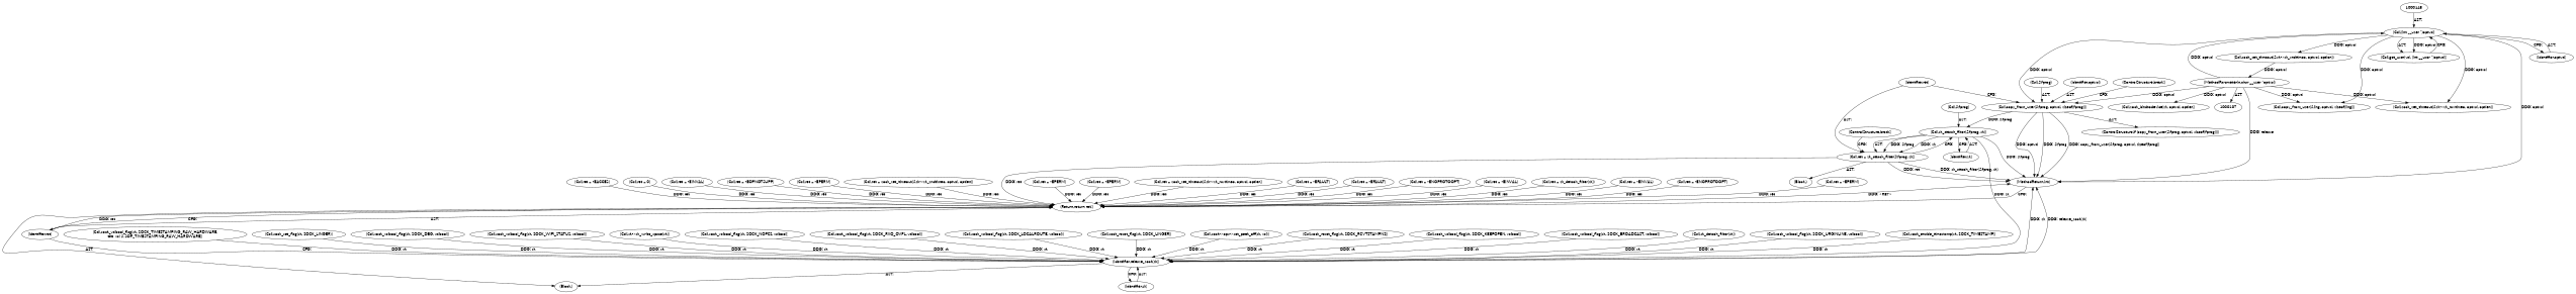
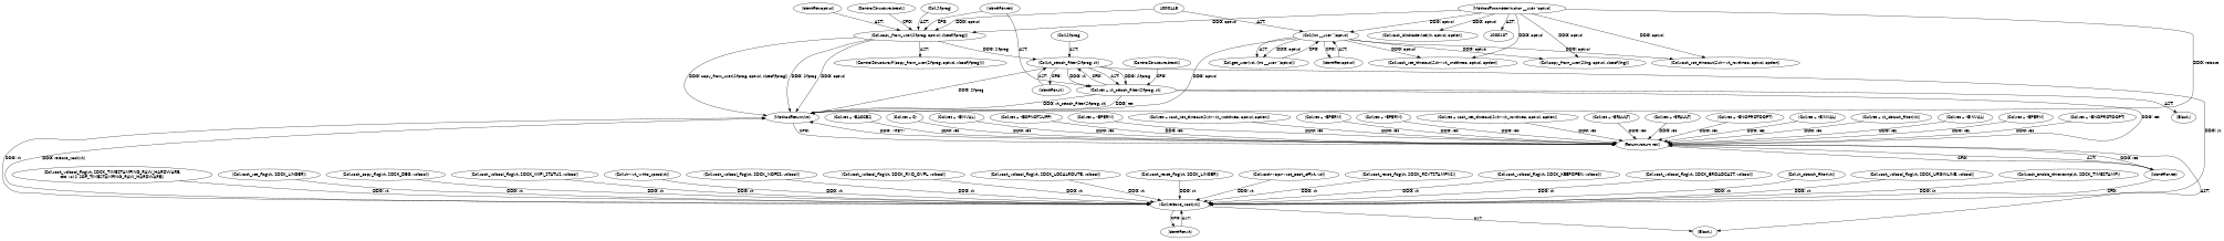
  digraph {
    fontname=Lato
    node [fontname=Lato]
    edge [fontname=Lato]
    n1 [label="(Call,copy_from_user(&fprog, optval, sizeof(fprog)))"]
    n2 [label="(Call,sk_attach_filter(&fprog, sk))"]
    n3 [label="(ControlStructure,if (copy_from_user(&fprog, optval, sizeof(fprog))))"]
    n4 [label="(MethodReturn,int)"]
    n5 [label="(Call,ret = sk_attach_filter(&fprog, sk))"]
-   n6 [label="(Identifier,release_sock(sk))"]
+   n6 [label="(Call,release_sock(sk))"]
    n7 [label="(Identifier,sk)"]
    n8 [label="(Return,return ret;)"]
    n9 [label="(Call,(int __user *)optval)"]
    n10 [label="(Call,get_user(val, (int __user *)optval))"]
    n11 [label="(Call,sock_set_timeout(&sk->sk_sndtimeo, optval, optlen))"]
    n12 [label="(Call,copy_from_user(&ling, optval, sizeof(ling)))"]
    n13 [label="(Identifier,optval)"]
    n14 [label="(Call,sock_set_timeout(&sk->sk_rcvtimeo, optval, optlen))"]
    n15 [label="(MethodParameterIn,char __user *optval)"]
    n16 [label="(Call,sock_bindtodevice(sk, optval, optlen))"]
    1000107
    n18 [label="(Block,)"]
    n19 [label="(Block,)"]
    n20 [label="(Identifier,sk)"]
    n21 [label="(Identifier,ret)"]
    n22 [label="(Call,ret = -ENOPROTOOPT)"]
    n23 [label="(Call,sock_valbool_flag(sk, SOCK_TIMESTAMPING_RAW_HARDWARE,\n\t\t\t\t  val & SOF_TIMESTAMPING_RAW_HARDWARE))"]
    n24 [label="(Call,ret = -EPERM)"]
    n25 [label="(Call,&fprog)"]
    n26 [label="(Call,ret = -EACCES)"]
    n27 [label="(Call,sock_set_flag(sk, SOCK_LINGER))"]
    n28 [label="(ControlStructure,break;)"]
-   n29 [label="(Call,sock_valbool_flag(sk, SOCK_DBG, valbool))"]
+   n29 [label="(Call,sock_copy_flag(sk, SOCK_DBG, valbool))"]
    n30 [label="(Call,ret = 0)"]
    n31 [label="(Call,ret = -EINVAL)"]
    n32 [label="(Call,sock_valbool_flag(sk, SOCK_WIFI_STATUS, valbool))"]
    n33 [label="(Call,ret = -EOPNOTSUPP)"]
    n34 [label="(Call,&fprog)"]
    n35 [label="(Call,sk->sk_write_space(sk))"]
    n36 [label="(Call,ret = -EPERM)"]
    n37 [label="(Call,sock_valbool_flag(sk, SOCK_NOFCS, valbool))"]
    n38 [label="(Call,sock_valbool_flag(sk, SOCK_RXQ_OVFL, valbool))"]
    n39 [label="(Call,sock_valbool_flag(sk, SOCK_LOCALROUTE, valbool))"]
    n40 [label="(Identifier,ret)"]
    n41 [label="(Call,sock_reset_flag(sk, SOCK_LINGER))"]
    n42 [label="(Call,ret = sock_set_timeout(&sk->sk_sndtimeo, optval, optlen))"]
    n43 [label="(Call,ret = -EPERM)"]
    n44 [label="(Call,ret = -EPERM)"]
    n45 [label="(Call,sock->ops->set_peek_off(sk, val))"]
    n46 [label="(Call,ret = sock_set_timeout(&sk->sk_rcvtimeo, optval, optlen))"]
    n47 [label="(Identifier,optval)"]
    n48 [label="(Call,sock_reset_flag(sk, SOCK_RCVTSTAMPNS))"]
    n49 [label="(Call,sock_valbool_flag(sk, SOCK_KEEPOPEN, valbool))"]
    n50 [label="(Call,sock_valbool_flag(sk, SOCK_BROADCAST, valbool))"]
    n51 [label="(Call,ret = -EFAULT)"]
    n52 [label="(Call,sk_detach_filter(sk))"]
    n53 [label="(Call,ret = -EFAULT)"]
    n54 [label="(Call,sock_valbool_flag(sk, SOCK_URGINLINE, valbool))"]
    n55 [label="(Call,ret = -ENOPROTOOPT)"]
    n56 [label="(Call,ret = -EINVAL)"]
    n57 [label="(ControlStructure,break;)"]
    n58 [label="(Call,sock_enable_timestamp(sk, SOCK_TIMESTAMP))"]
    n59 [label="(Call,ret = sk_detach_filter(sk))"]
    n60 [label="(Call,ret = -EINVAL)"]
    1000148
    n1 -> n2 [label="DDG: &fprog"]
    n1 -> n3 [label="AST: "]
    n1 -> n4 [label="DDG: optval"]
    n1 -> n4 [label="DDG: &fprog"]
    n1 -> n4 [label="DDG: copy_from_user(&fprog, optval, sizeof(fprog))"]
    n2 -> n4 [label="DDG: &fprog"]
    n2 -> n5 [label="AST: "]
    n2 -> n5 [label="DDG: &fprog"]
    n2 -> n5 [label="DDG: sk"]
    n2 -> n6 [label="DDG: sk"]
    n2 -> n7 [label="CFG: "]
    n4 -> n8 [label="CFG: "]
    n5 -> n2 [label="CFG: "]
    n5 -> n4 [label="DDG: sk_attach_filter(&fprog, sk)"]
    n5 -> n4 [label="DDG: ret"]
    n5 -> n8 [label="DDG: ret"]
    n5 -> n18 [label="AST: "]
    n6 -> n4 [label="DDG: release_sock(sk)"]
    n6 -> n4 [label="DDG: sk"]
    n6 -> n19 [label="AST: "]
    n6 -> n20 [label="CFG: "]
    n7 -> n2 [label="AST: "]
    n8 -> n4 [label="DDG: <RET>"]
    n8 -> n19 [label="AST: "]
    n8 -> n21 [label="CFG: "]
-   n9 -> n1 [label="DDG: optval"]
+   1000148 -> n1 [label="DDG: optval"]
    n9 -> n4 [label="DDG: optval"]
    n9 -> n10 [label="AST: "]
    n9 -> n10 [label="DDG: optval"]
    n9 -> n11 [label="DDG: optval"]
    n9 -> n12 [label="DDG: optval"]
    n9 -> n13 [label="CFG: "]
    n9 -> n14 [label="DDG: optval"]
    n10 -> n9 [label="CFG: "]
    n13 -> n9 [label="AST: "]
    n15 -> n1 [label="DDG: optval"]
    n15 -> n4 [label="DDG: release"]
    n15 -> n9 [label="DDG: optval"]
-   n11 -> n15 [label="DDG: optval"]
+   n15 -> n11 [label="DDG: optval"]
    n15 -> n12 [label="DDG: optval"]
    n15 -> n14 [label="DDG: optval"]
    n15 -> n16 [label="DDG: optval"]
    n15 -> 1000107 [label="AST: "]
    n20 -> n6 [label="AST: "]
    n21 -> n6 [label="CFG: "]
    n21 -> n8 [label="AST: "]
    n21 -> n8 [label="DDG: ret"]
    n22 -> n8 [label="DDG: ret"]
    n23 -> n6 [label="DDG: sk"]
    n24 -> n8 [label="DDG: ret"]
    n25 -> n1 [label="AST: "]
    n26 -> n8 [label="DDG: ret"]
    n27 -> n6 [label="DDG: sk"]
    n28 -> n5 [label="CFG: "]
    n29 -> n6 [label="DDG: sk"]
    n30 -> n8 [label="DDG: ret"]
    n31 -> n8 [label="DDG: ret"]
    n32 -> n6 [label="DDG: sk"]
    n33 -> n8 [label="DDG: ret"]
    n34 -> n2 [label="AST: "]
    n35 -> n6 [label="DDG: sk"]
    n36 -> n8 [label="DDG: ret"]
    n37 -> n6 [label="DDG: sk"]
    n38 -> n6 [label="DDG: sk"]
    n39 -> n6 [label="DDG: sk"]
    n40 -> n1 [label="CFG: "]
    n40 -> n5 [label="AST: "]
    n41 -> n6 [label="DDG: sk"]
    n42 -> n8 [label="DDG: ret"]
    n43 -> n8 [label="DDG: ret"]
    n44 -> n8 [label="DDG: ret"]
    n45 -> n6 [label="DDG: sk"]
    n46 -> n8 [label="DDG: ret"]
    n47 -> n1 [label="AST: "]
    n48 -> n6 [label="DDG: sk"]
    n49 -> n6 [label="DDG: sk"]
    n50 -> n6 [label="DDG: sk"]
    n51 -> n8 [label="DDG: ret"]
    n52 -> n6 [label="DDG: sk"]
    n53 -> n8 [label="DDG: ret"]
    n54 -> n6 [label="DDG: sk"]
    n55 -> n8 [label="DDG: ret"]
    n56 -> n8 [label="DDG: ret"]
    n57 -> n1 [label="CFG: "]
    n58 -> n6 [label="DDG: sk"]
    n59 -> n8 [label="DDG: ret"]
    n60 -> n8 [label="DDG: ret"]
    1000148 -> n9 [label="AST: "]
  }
